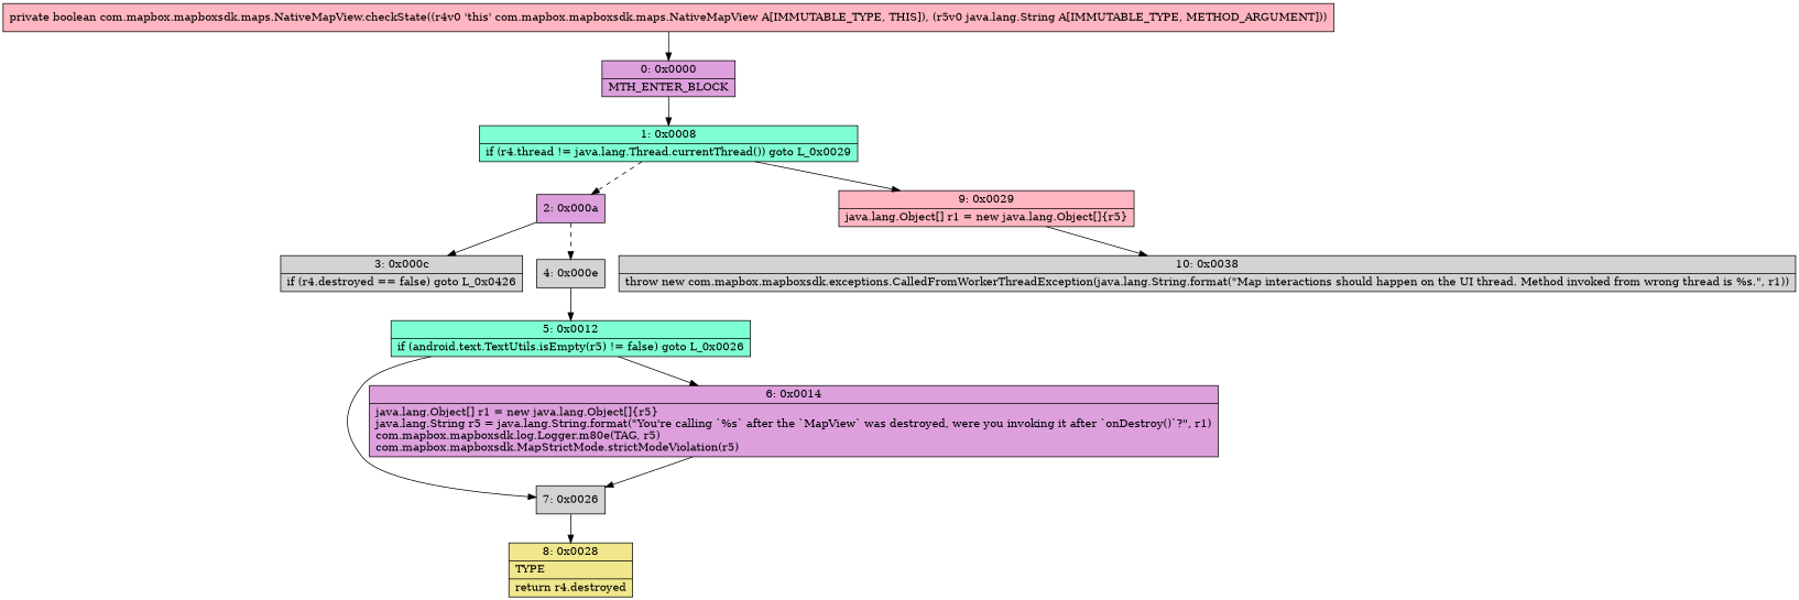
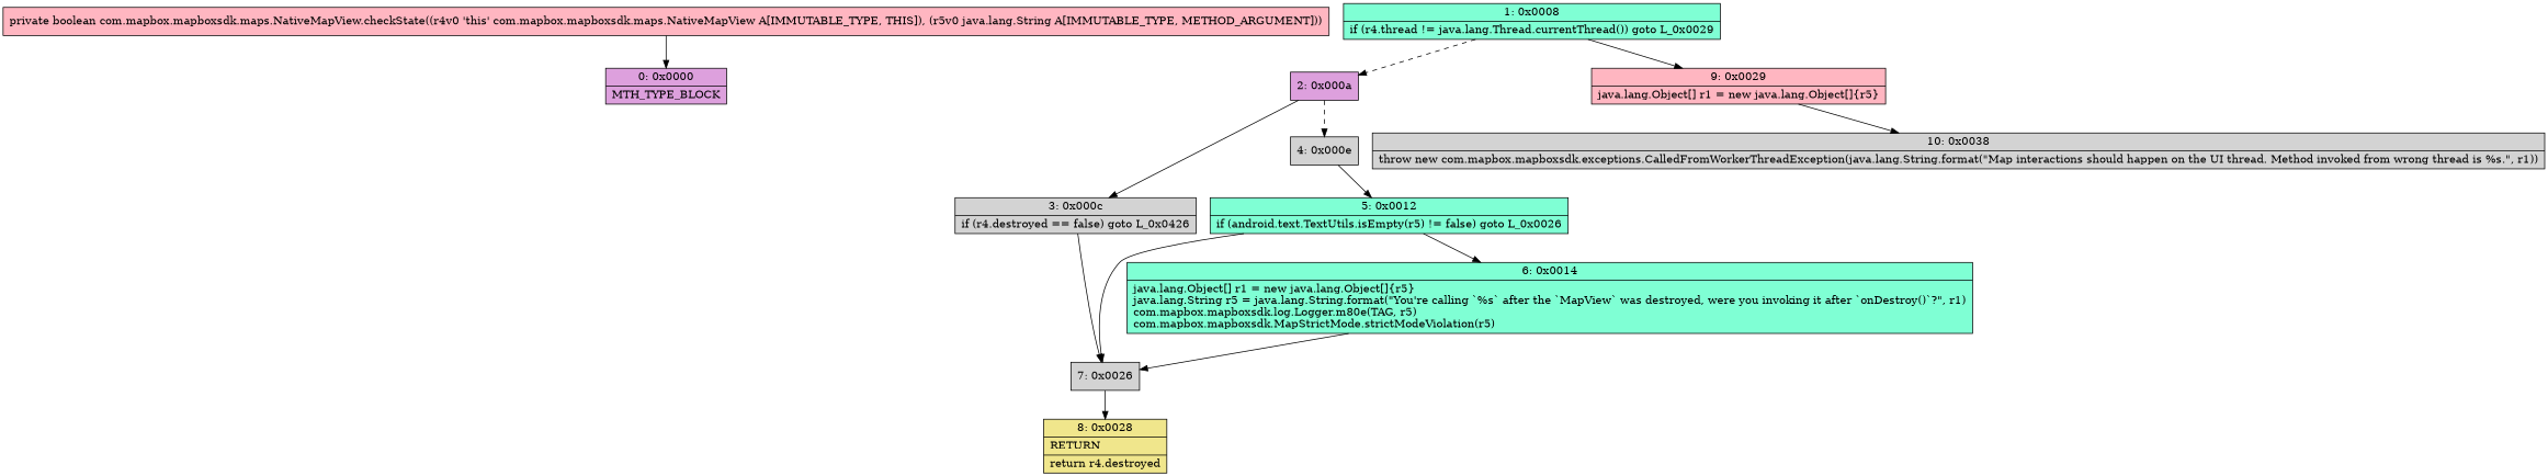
  digraph {
    node [fillcolor=lightgrey shape=record style=filled]
-   n1 [fillcolor=plum label="{0\:\ 0x0000|MTH_ENTER_BLOCK\l}"]
+   n1 [fillcolor=plum label="{0\:\ 0x0000|MTH_TYPE_BLOCK\l}"]
    n2 [fillcolor=aquamarine label="{1\:\ 0x0008|if (r4.thread != java.lang.Thread.currentThread()) goto L_0x0029\l}"]
    n3 [fillcolor=plum label="{2\:\ 0x000a}"]
    n4 [fillcolor=lightpink label="{9\:\ 0x0029|java.lang.Object[] r1 = new java.lang.Object[]\{r5\}\l}"]
    n5 [label="{3\:\ 0x000c|if (r4.destroyed == false) goto L_0x0426\l}"]
    n6 [label="{4\:\ 0x000e}"]
    n7 [label="{10\:\ 0x0038|throw new com.mapbox.mapboxsdk.exceptions.CalledFromWorkerThreadException(java.lang.String.format(\"Map interactions should happen on the UI thread. Method invoked from wrong thread is %s.\", r1))\l}"]
    n8 [label="{7\:\ 0x0026}"]
    n9 [fillcolor=aquamarine label="{5\:\ 0x0012|if (android.text.TextUtils.isEmpty(r5) != false) goto L_0x0026\l}"]
-   n10 [fillcolor=khaki label="{8\:\ 0x0028|TYPE\l|return r4.destroyed\l}"]
-   n11 [fillcolor=plum label="{6\:\ 0x0014|java.lang.Object[] r1 = new java.lang.Object[]\{r5\}\ljava.lang.String r5 = java.lang.String.format(\"You're calling `%s` after the `MapView` was destroyed, were you invoking it after `onDestroy()`?\", r1)\lcom.mapbox.mapboxsdk.log.Logger.m80e(TAG, r5)\lcom.mapbox.mapboxsdk.MapStrictMode.strictModeViolation(r5)\l}"]
+   n10 [fillcolor=khaki label="{8\:\ 0x0028|RETURN\l|return r4.destroyed\l}"]
+   n11 [fillcolor=aquamarine label="{6\:\ 0x0014|java.lang.Object[] r1 = new java.lang.Object[]\{r5\}\ljava.lang.String r5 = java.lang.String.format(\"You're calling `%s` after the `MapView` was destroyed, were you invoking it after `onDestroy()`?\", r1)\lcom.mapbox.mapboxsdk.log.Logger.m80e(TAG, r5)\lcom.mapbox.mapboxsdk.MapStrictMode.strictModeViolation(r5)\l}"]
    n12 [fillcolor=lightpink label="{private boolean com.mapbox.mapboxsdk.maps.NativeMapView.checkState((r4v0 'this' com.mapbox.mapboxsdk.maps.NativeMapView A[IMMUTABLE_TYPE, THIS]), (r5v0 java.lang.String A[IMMUTABLE_TYPE, METHOD_ARGUMENT])) }"]
-   n1 -> n2
    n2 -> n3 [style=dashed]
    n2 -> n4
    n3 -> n5
    n3 -> n6 [style=dashed]
    n4 -> n7
+   n5 -> n8
    n6 -> n9
    n8 -> n10
    n9 -> n8
    n9 -> n11 [style=solid]
    n11 -> n8
    n12 -> n1
  }
